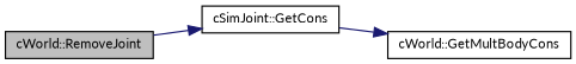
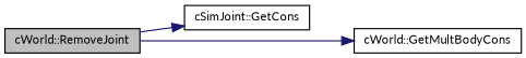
  digraph {
    fontname=Lato
    rankdir=LR
    node [color=black fillcolor=white fontname=Lato fontsize=10 shape=record style=filled]
    edge [color=midnightblue fontname=Lato fontsize=10 labelfontname=Helvetica labelfontsize=10 style=solid]
    n1 [fillcolor=grey75 fontcolor=black height=0.2 label="cWorld::RemoveJoint" width=0.4]
    n2 [height=0.2 label="cSimJoint::GetCons" width=0.4]
    n3 [height=0.2 label="cWorld::GetMultBodyCons" width=0.4]
    n1 -> n2
-   n2 -> n3
+   n1 -> n3
  }
